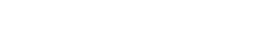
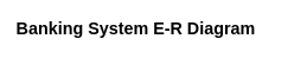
  <mxCell id="0" />
  <mxCell id="1" parent="0" />
+ <mxCell id="2" value="&lt;h1 style=&quot;margin-top: 0px;&quot;&gt;Banking System E-R Diagram&lt;/h1&gt;" style="text;html=1;whiteSpace=wrap;overflow=hidden;rounded=0;" vertex="1" parent="1"><mxGeometry x="20" y="20" width="390" height="40" as="geometry" /></mxCell>
